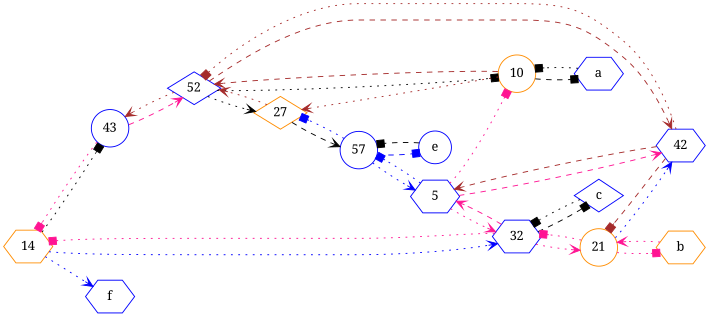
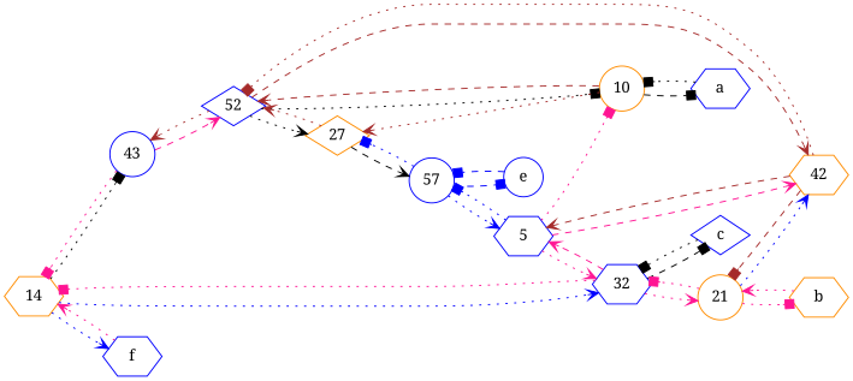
  digraph {
    fontname="Noto Serif"
    rankdir=LR
    node [color=blue fontname="Noto Serif" shape=hexagon]
    edge [arrowhead=vee color=deeppink fontname="Noto Serif" style=dotted]
    14 [color=darkorange]
    43 [shape=circle]
    32
    f
    52 [shape=diamond]
    21 [color=darkorange shape=circle]
    5
    c [shape=diamond]
    b [color=darkorange]
-   42
+   42 [color=darkorange]
    10 [color=darkorange shape=circle]
    27 [color=darkorange shape=diamond]
    a
    57 [shape=circle]
    e [shape=circle]
    14 -> 43 [arrowhead=box color=black]
    14 -> 32 [color=blue]
    14 -> f [color=blue]
    43 -> 14 [arrowhead=box]
    43 -> 52 [style=dashed]
    32 -> 14 [arrowhead=box]
    32 -> 21
    32 -> 5 [style=dashed]
    32 -> c [arrowhead=box color=black style=dashed]
+   f -> 14
    52 -> 43 [color=brown]
    52 -> 42 [color=brown style=dashed]
    52 -> 10 [arrowhead=box color=black]
    52 -> 27 [color=black]
    21 -> 32 [arrowhead=box]
    21 -> b [arrowhead=box]
    21 -> 42 [color=blue]
    5 -> 32
    5 -> 42 [style=dashed]
    5 -> 10 [arrowhead=box]
    5 -> 57 [arrowhead=box color=blue]
    c -> 32 [arrowhead=box color=black]
    b -> 21
    42 -> 52 [arrowhead=box color=brown]
    42 -> 21 [arrowhead=box color=brown style=dashed]
    42 -> 5 [color=brown style=dashed]
    10 -> 52 [color=brown style=dashed]
    10 -> 27 [color=brown]
    10 -> a [arrowhead=box color=black style=dashed]
    27 -> 52 [color=brown]
    27 -> 57 [color=black style=dashed]
    a -> 10 [arrowhead=box color=black]
    57 -> 5 [color=blue]
    57 -> 27 [arrowhead=box color=blue]
    57 -> e [arrowhead=box color=blue style=dashed]
-   e -> 57 [arrowhead=box color=black style=dashed]
+   e -> 57 [arrowhead=box color=blue style=dashed]
  }
